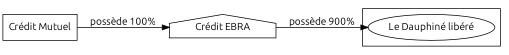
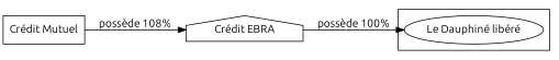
  digraph {
    fontname=Ubuntu
    rankdir=LR
    node [fontname=Ubuntu]
    edge [fontname=Ubuntu]
    n1 [label="Crédit Mutuel" shape=box]
    n2 [label="Le Dauphiné libéré"]
    n3 [label="Crédit EBRA" shape=house]
    subgraph sub_1 {
      n1
    }
    subgraph cluster_2 {
      n2
    }
-   n1 -> n3 [label="possède 100%"]
-   n3 -> n2 [label="possède 900%"]
+   n1 -> n3 [label="possède 108%"]
+   n3 -> n2 [label="possède 100%"]
  }
